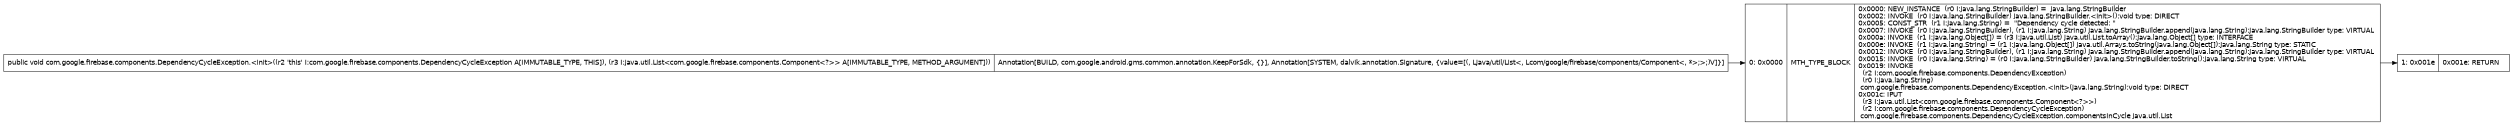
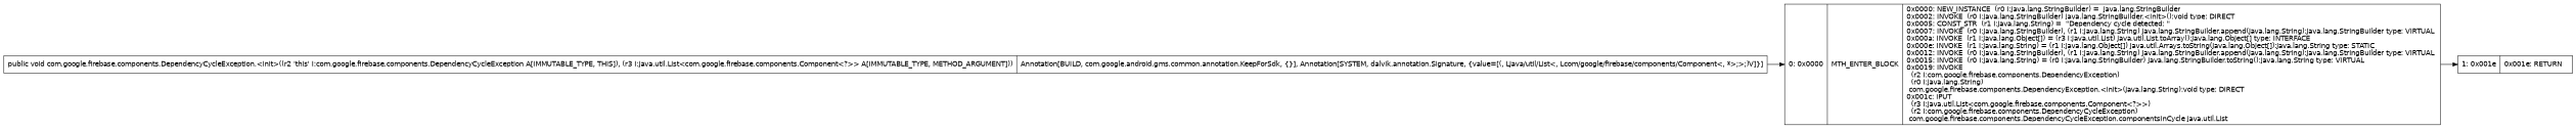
  digraph {
    rankdir=LR
    fontname="DejaVu Sans"
    node [shape=record fontname="DejaVu Sans"]
    edge [fontname="DejaVu Sans"]
-   n1 [label="{0\:\ 0x0000|MTH_TYPE_BLOCK\l|0x0000: NEW_INSTANCE  (r0 I:java.lang.StringBuilder) =  java.lang.StringBuilder \l0x0002: INVOKE  (r0 I:java.lang.StringBuilder) java.lang.StringBuilder.\<init\>():void type: DIRECT \l0x0005: CONST_STR  (r1 I:java.lang.String) =  \"Dependency cycle detected: \" \l0x0007: INVOKE  (r0 I:java.lang.StringBuilder), (r1 I:java.lang.String) java.lang.StringBuilder.append(java.lang.String):java.lang.StringBuilder type: VIRTUAL \l0x000a: INVOKE  (r1 I:java.lang.Object[]) = (r3 I:java.util.List) java.util.List.toArray():java.lang.Object[] type: INTERFACE \l0x000e: INVOKE  (r1 I:java.lang.String) = (r1 I:java.lang.Object[]) java.util.Arrays.toString(java.lang.Object[]):java.lang.String type: STATIC \l0x0012: INVOKE  (r0 I:java.lang.StringBuilder), (r1 I:java.lang.String) java.lang.StringBuilder.append(java.lang.String):java.lang.StringBuilder type: VIRTUAL \l0x0015: INVOKE  (r0 I:java.lang.String) = (r0 I:java.lang.StringBuilder) java.lang.StringBuilder.toString():java.lang.String type: VIRTUAL \l0x0019: INVOKE  \l  (r2 I:com.google.firebase.components.DependencyException)\l  (r0 I:java.lang.String)\l com.google.firebase.components.DependencyException.\<init\>(java.lang.String):void type: DIRECT \l0x001c: IPUT  \l  (r3 I:java.util.List\<com.google.firebase.components.Component\<?\>\>)\l  (r2 I:com.google.firebase.components.DependencyCycleException)\l com.google.firebase.components.DependencyCycleException.componentsInCycle java.util.List \l}"]
+   n1 [label="{0\:\ 0x0000|MTH_ENTER_BLOCK\l|0x0000: NEW_INSTANCE  (r0 I:java.lang.StringBuilder) =  java.lang.StringBuilder \l0x0002: INVOKE  (r0 I:java.lang.StringBuilder) java.lang.StringBuilder.\<init\>():void type: DIRECT \l0x0005: CONST_STR  (r1 I:java.lang.String) =  \"Dependency cycle detected: \" \l0x0007: INVOKE  (r0 I:java.lang.StringBuilder), (r1 I:java.lang.String) java.lang.StringBuilder.append(java.lang.String):java.lang.StringBuilder type: VIRTUAL \l0x000a: INVOKE  (r1 I:java.lang.Object[]) = (r3 I:java.util.List) java.util.List.toArray():java.lang.Object[] type: INTERFACE \l0x000e: INVOKE  (r1 I:java.lang.String) = (r1 I:java.lang.Object[]) java.util.Arrays.toString(java.lang.Object[]):java.lang.String type: STATIC \l0x0012: INVOKE  (r0 I:java.lang.StringBuilder), (r1 I:java.lang.String) java.lang.StringBuilder.append(java.lang.String):java.lang.StringBuilder type: VIRTUAL \l0x0015: INVOKE  (r0 I:java.lang.String) = (r0 I:java.lang.StringBuilder) java.lang.StringBuilder.toString():java.lang.String type: VIRTUAL \l0x0019: INVOKE  \l  (r2 I:com.google.firebase.components.DependencyException)\l  (r0 I:java.lang.String)\l com.google.firebase.components.DependencyException.\<init\>(java.lang.String):void type: DIRECT \l0x001c: IPUT  \l  (r3 I:java.util.List\<com.google.firebase.components.Component\<?\>\>)\l  (r2 I:com.google.firebase.components.DependencyCycleException)\l com.google.firebase.components.DependencyCycleException.componentsInCycle java.util.List \l}"]
    n2 [label="{1\:\ 0x001e|0x001e: RETURN   \l}"]
    n3 [label="{public void com.google.firebase.components.DependencyCycleException.\<init\>((r2 'this' I:com.google.firebase.components.DependencyCycleException A[IMMUTABLE_TYPE, THIS]), (r3 I:java.util.List\<com.google.firebase.components.Component\<?\>\> A[IMMUTABLE_TYPE, METHOD_ARGUMENT]))  | Annotation[BUILD, com.google.android.gms.common.annotation.KeepForSdk, \{\}], Annotation[SYSTEM, dalvik.annotation.Signature, \{value=[(, Ljava\/util\/List\<, Lcom\/google\/firebase\/components\/Component\<, *\>;\>;)V]\}]\l}"]
    n1 -> n2
    n3 -> n1
  }
